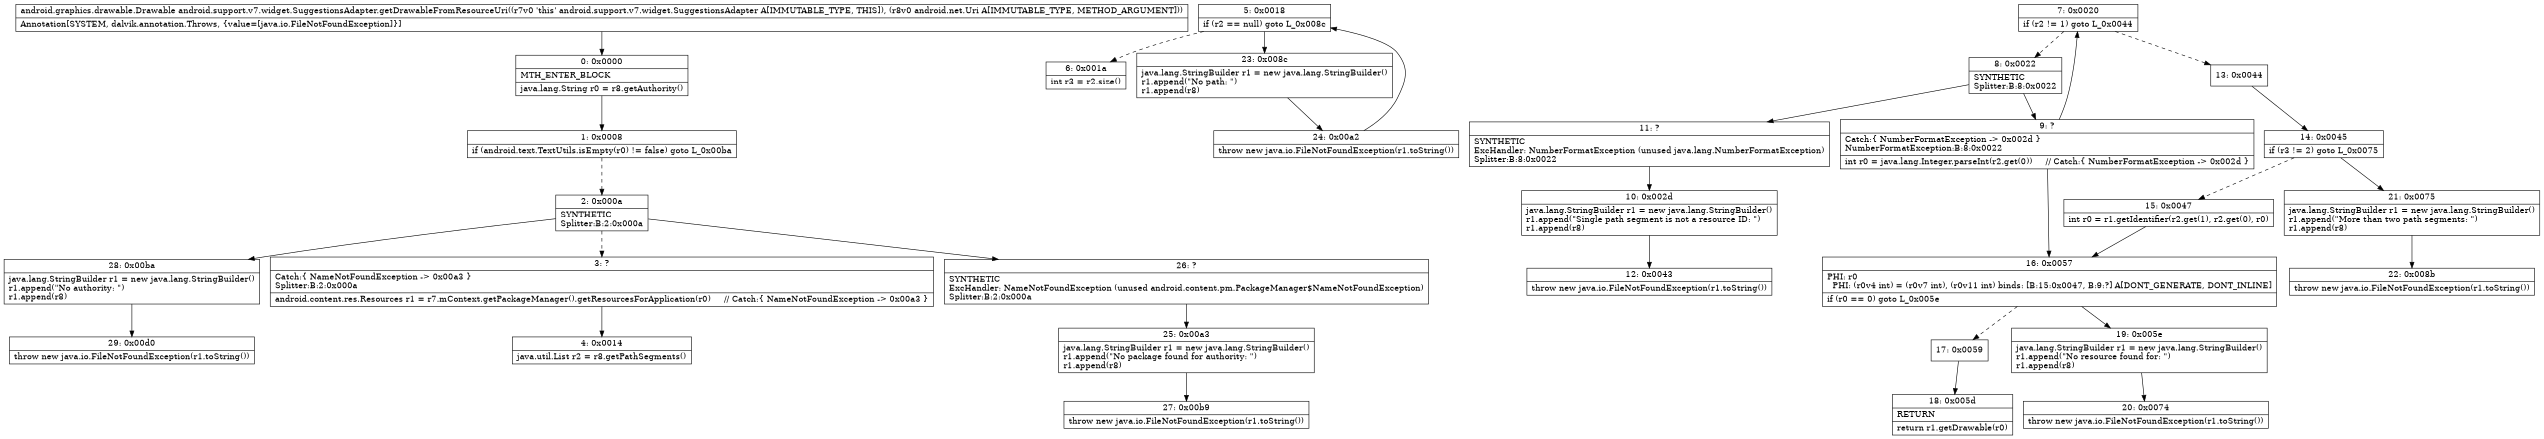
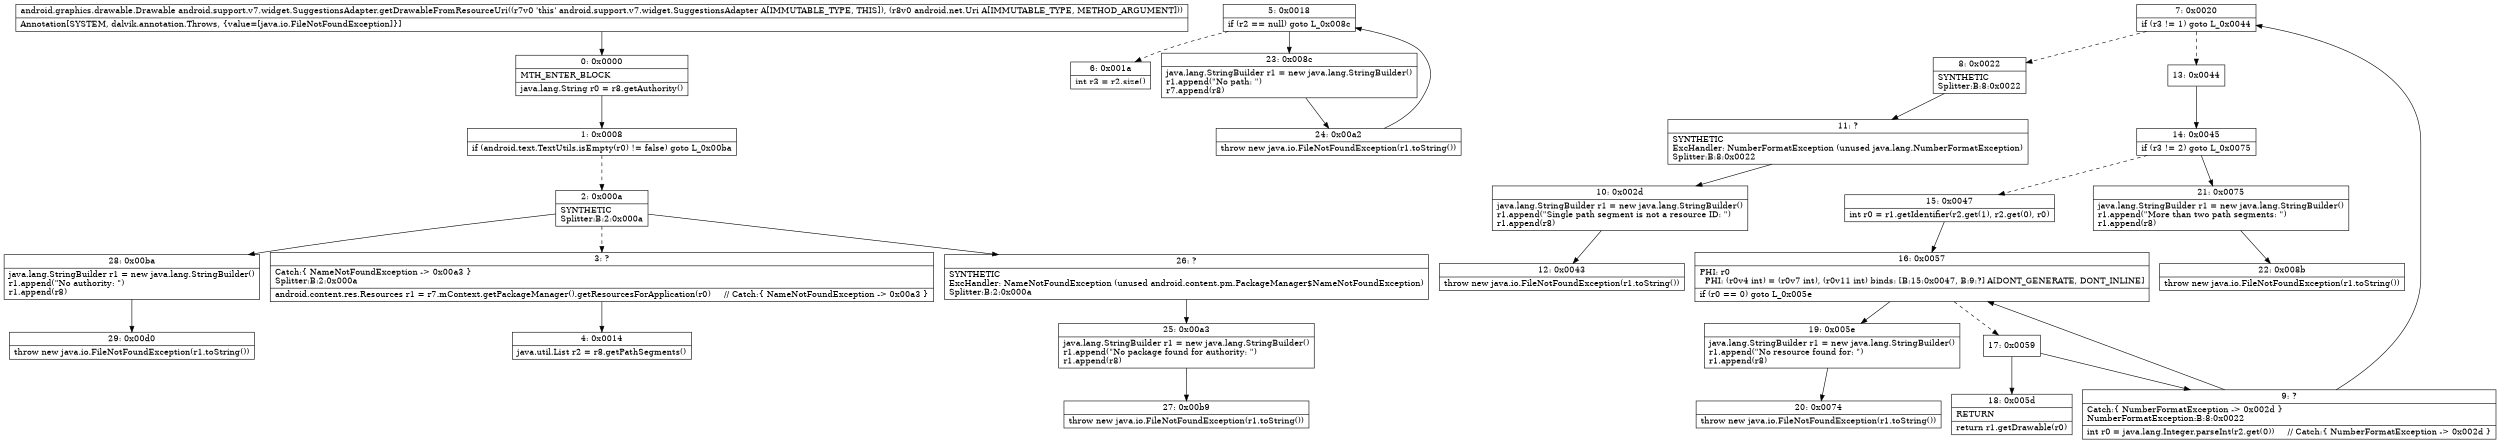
  digraph {
    node [shape=record]
    n1 [label="{0\:\ 0x0000|MTH_ENTER_BLOCK\l|java.lang.String r0 = r8.getAuthority()\l}"]
    n2 [label="{1\:\ 0x0008|if (android.text.TextUtils.isEmpty(r0) != false) goto L_0x00ba\l}"]
    n3 [label="{2\:\ 0x000a|SYNTHETIC\lSplitter:B:2:0x000a\l}"]
    n4 [label="{28\:\ 0x00ba|java.lang.StringBuilder r1 = new java.lang.StringBuilder()\lr1.append(\"No authority: \")\lr1.append(r8)\l}"]
    n5 [label="{3\:\ ?|Catch:\{ NameNotFoundException \-\> 0x00a3 \}\lSplitter:B:2:0x000a\l|android.content.res.Resources r1 = r7.mContext.getPackageManager().getResourcesForApplication(r0)     \/\/ Catch:\{ NameNotFoundException \-\> 0x00a3 \}\l}"]
    n6 [label="{26\:\ ?|SYNTHETIC\lExcHandler: NameNotFoundException (unused android.content.pm.PackageManager$NameNotFoundException)\lSplitter:B:2:0x000a\l}"]
    n7 [label="{29\:\ 0x00d0|throw new java.io.FileNotFoundException(r1.toString())\l}"]
    n8 [label="{4\:\ 0x0014|java.util.List r2 = r8.getPathSegments()\l}"]
    n9 [label="{25\:\ 0x00a3|java.lang.StringBuilder r1 = new java.lang.StringBuilder()\lr1.append(\"No package found for authority: \")\lr1.append(r8)\l}"]
    n10 [label="{5\:\ 0x0018|if (r2 == null) goto L_0x008c\l}"]
    n11 [label="{6\:\ 0x001a|int r3 = r2.size()\l}"]
-   n12 [label="{23\:\ 0x008c|java.lang.StringBuilder r1 = new java.lang.StringBuilder()\lr1.append(\"No path: \")\lr1.append(r8)\l}"]
+   n12 [label="{23\:\ 0x008c|java.lang.StringBuilder r1 = new java.lang.StringBuilder()\lr1.append(\"No path: \")\lr7.append(r8)\l}"]
    n13 [label="{24\:\ 0x00a2|throw new java.io.FileNotFoundException(r1.toString())\l}"]
-   n14 [label="{7\:\ 0x0020|if (r2 != 1) goto L_0x0044\l}"]
+   n14 [label="{7\:\ 0x0020|if (r3 != 1) goto L_0x0044\l}"]
    n15 [label="{8\:\ 0x0022|SYNTHETIC\lSplitter:B:8:0x0022\l}"]
    n16 [label="{13\:\ 0x0044}"]
    n17 [label="{9\:\ ?|Catch:\{ NumberFormatException \-\> 0x002d \}\lNumberFormatException:B:8:0x0022\l|int r0 = java.lang.Integer.parseInt(r2.get(0))     \/\/ Catch:\{ NumberFormatException \-\> 0x002d \}\l}"]
    n18 [label="{11\:\ ?|SYNTHETIC\lExcHandler: NumberFormatException (unused java.lang.NumberFormatException)\lSplitter:B:8:0x0022\l}"]
    n19 [label="{14\:\ 0x0045|if (r3 != 2) goto L_0x0075\l}"]
    n20 [label="{16\:\ 0x0057|PHI: r0 \l  PHI: (r0v4 int) = (r0v7 int), (r0v11 int) binds: [B:15:0x0047, B:9:?] A[DONT_GENERATE, DONT_INLINE]\l|if (r0 == 0) goto L_0x005e\l}"]
    n21 [label="{10\:\ 0x002d|java.lang.StringBuilder r1 = new java.lang.StringBuilder()\lr1.append(\"Single path segment is not a resource ID: \")\lr1.append(r8)\l}"]
    n22 [label="{17\:\ 0x0059}"]
    n23 [label="{19\:\ 0x005e|java.lang.StringBuilder r1 = new java.lang.StringBuilder()\lr1.append(\"No resource found for: \")\lr1.append(r8)\l}"]
    n24 [label="{12\:\ 0x0043|throw new java.io.FileNotFoundException(r1.toString())\l}"]
    n25 [label="{15\:\ 0x0047|int r0 = r1.getIdentifier(r2.get(1), r2.get(0), r0)\l}"]
    n26 [label="{21\:\ 0x0075|java.lang.StringBuilder r1 = new java.lang.StringBuilder()\lr1.append(\"More than two path segments: \")\lr1.append(r8)\l}"]
    n27 [label="{22\:\ 0x008b|throw new java.io.FileNotFoundException(r1.toString())\l}"]
    n28 [label="{18\:\ 0x005d|RETURN\l|return r1.getDrawable(r0)\l}"]
    n29 [label="{20\:\ 0x0074|throw new java.io.FileNotFoundException(r1.toString())\l}"]
    n30 [label="{27\:\ 0x00b9|throw new java.io.FileNotFoundException(r1.toString())\l}"]
    n31 [label="{android.graphics.drawable.Drawable android.support.v7.widget.SuggestionsAdapter.getDrawableFromResourceUri((r7v0 'this' android.support.v7.widget.SuggestionsAdapter A[IMMUTABLE_TYPE, THIS]), (r8v0 android.net.Uri A[IMMUTABLE_TYPE, METHOD_ARGUMENT]))  | Annotation[SYSTEM, dalvik.annotation.Throws, \{value=[java.io.FileNotFoundException]\}]\l}"]
    n1 -> n2
    n2 -> n3 [style=dashed]
    n3 -> n4
    n3 -> n5 [style=dashed]
    n3 -> n6
    n4 -> n7
    n5 -> n8
    n6 -> n9
    n9 -> n30
    n10 -> n11 [style=dashed]
    n10 -> n12
    n12 -> n13
    n13 -> n10
    n14 -> n15 [style=dashed]
    n14 -> n16 [style=dashed]
-   n15 -> n17
+   n22 -> n17
    n15 -> n18
    n16 -> n19
    n17 -> n14
    n17 -> n20
    n18 -> n21
    n19 -> n25 [style=dashed]
    n19 -> n26
    n20 -> n22 [style=dashed]
    n20 -> n23
    n21 -> n24
    n22 -> n28
    n23 -> n29
    n25 -> n20
    n26 -> n27
    n31 -> n1
  }
